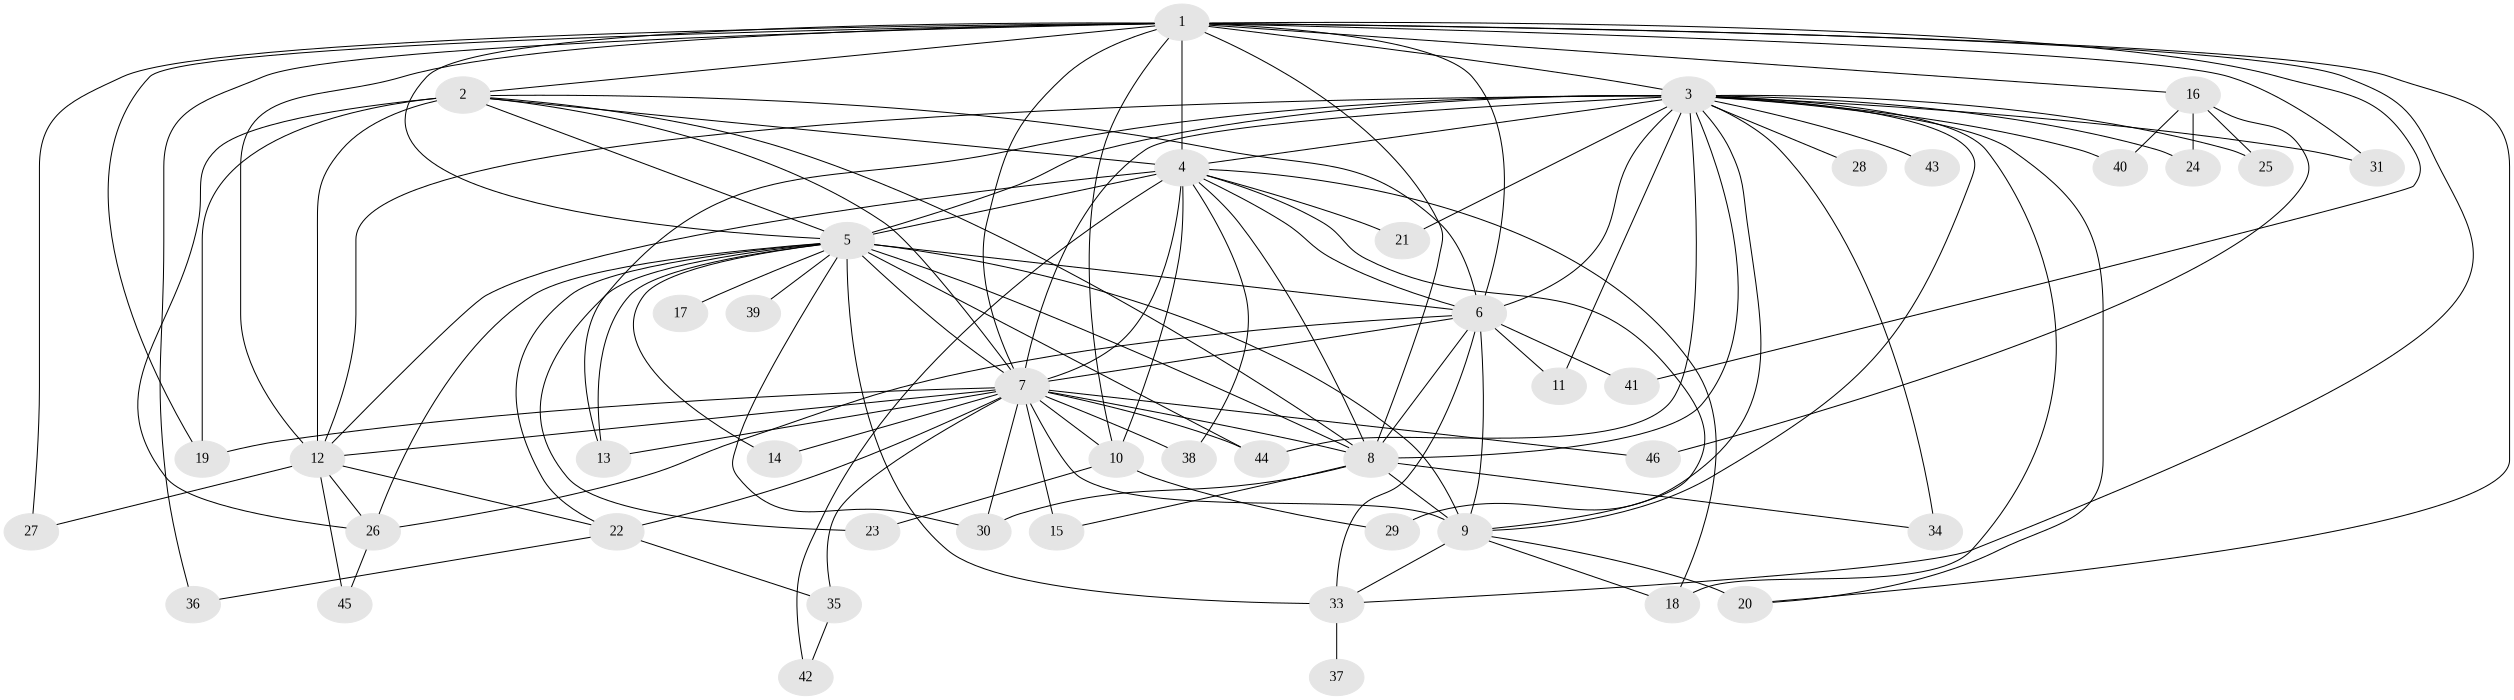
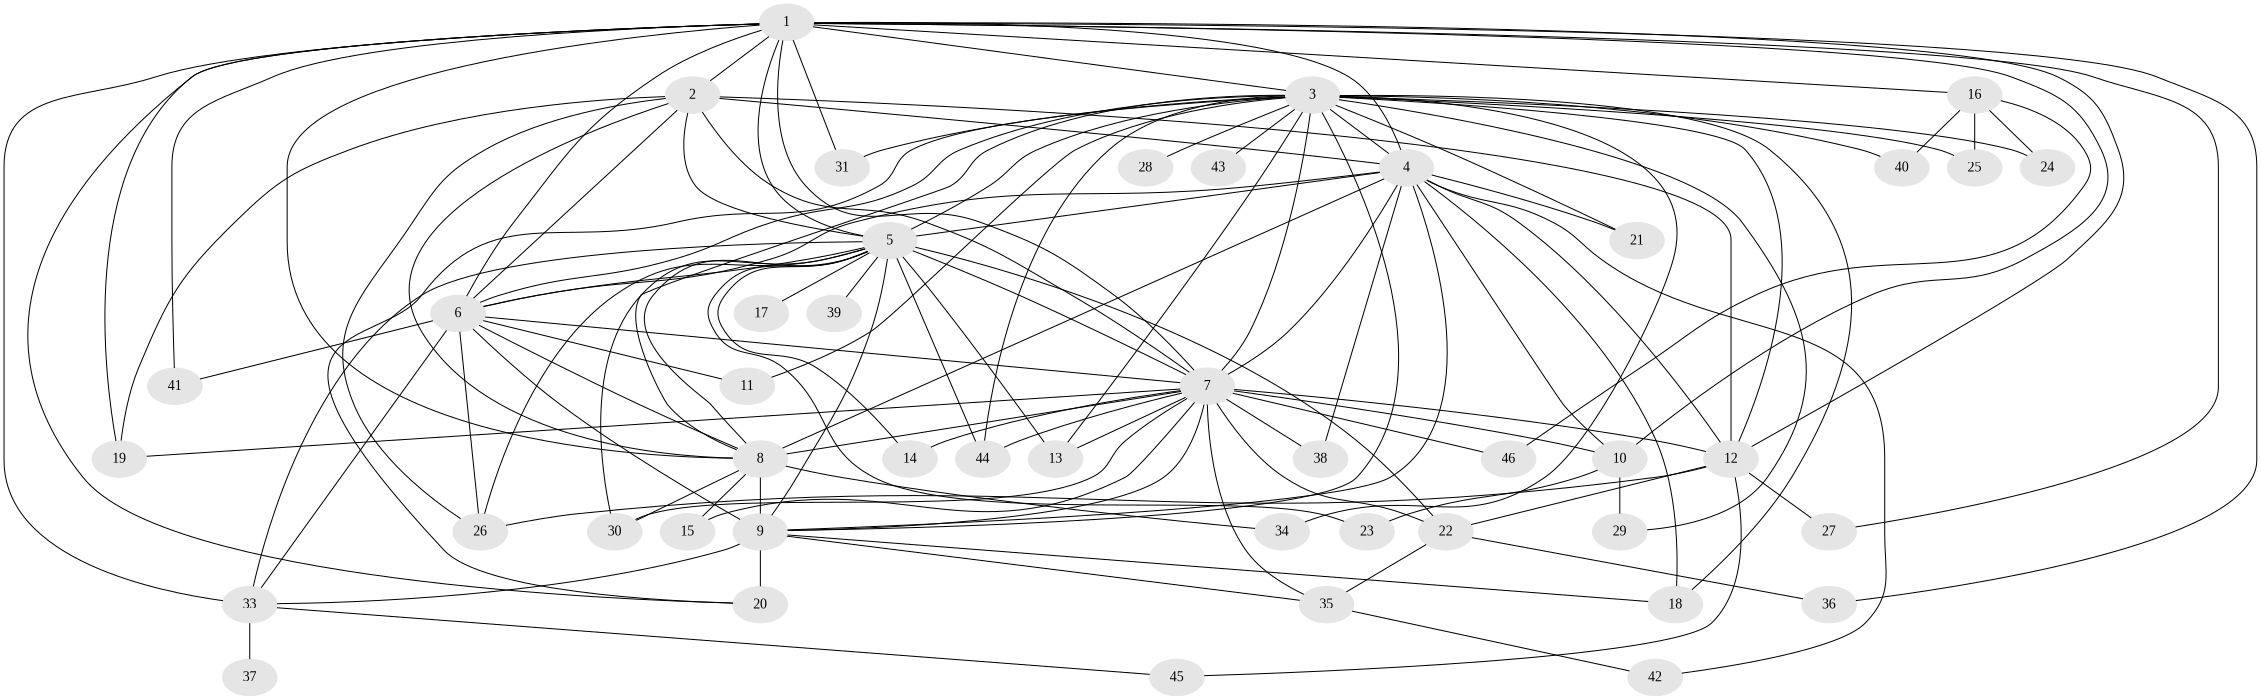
  graph {
    fontname="Liberation Serif"
    node [color=gray90 fontname="Liberation Serif" style=filled]
    edge [fontname="Liberation Serif" weight=1.0]
    1
    2
    3
    4
    5
    6
    7
    8
    10
    12
    16
    19
    20
    27
    31
    33
    36
    41
    26
    9
    11
    13
    18
    21
    24
    25
    28
    29
    34
    40
    43
    44
    38
    42
    14
    17
    22
    23
    30
    39
    15
    35
    46
    45
    37
    1 -- 2 [weight=2.0]
    1 -- 3 [weight=2.0]
    1 -- 4 [weight=2.0]
    1 -- 5 [weight=2.0]
    1 -- 6 [weight=2.0]
    1 -- 7 [weight=4.0]
    1 -- 8 [weight=2.0]
    1 -- 10
    1 -- 12
    1 -- 16
    1 -- 19
    1 -- 20 [weight=2.0]
    1 -- 27
    1 -- 31 [weight=2.0]
    1 -- 33
    1 -- 36
    1 -- 41
    2 -- 4 [weight=2.0]
    2 -- 5
    2 -- 6
    2 -- 7 [weight=2.0]
    2 -- 8
    2 -- 12 [weight=7.0]
    2 -- 19
    2 -- 26
    3 -- 4
    3 -- 5
    3 -- 6
    3 -- 7 [weight=2.0]
    3 -- 8
    3 -- 12 [weight=2.0]
    3 -- 20
    3 -- 31
    3 -- 9
    3 -- 11
    3 -- 13
    3 -- 18
    3 -- 21
    3 -- 24
    3 -- 25
    3 -- 28
    3 -- 29
    3 -- 34
    3 -- 40
    3 -- 43
    3 -- 44
    4 -- 5 [weight=2.0]
    4 -- 6 [weight=2.0]
    4 -- 7 [weight=3.0]
    4 -- 8
    4 -- 10
    4 -- 12
    4 -- 9
    4 -- 18
    4 -- 21
    4 -- 38
    4 -- 42
    5 -- 6
    5 -- 7 [weight=2.0]
    5 -- 8
    5 -- 33 [weight=2.0]
    5 -- 26
    5 -- 9 [weight=2.0]
    5 -- 13
    5 -- 44 [weight=2.0]
    5 -- 14
    5 -- 17
    5 -- 22
    5 -- 23
    5 -- 30
    5 -- 39
    6 -- 7 [weight=3.0]
    6 -- 8
    6 -- 33
    6 -- 41
    6 -- 26
    6 -- 9 [weight=2.0]
    6 -- 11
    7 -- 8 [weight=3.0]
    7 -- 10 [weight=2.0]
    7 -- 12 [weight=2.0]
    7 -- 19
    7 -- 9
    7 -- 13
    7 -- 44
    7 -- 38
    7 -- 14
    7 -- 22 [weight=2.0]
    7 -- 30
    7 -- 15 [weight=2.0]
    7 -- 35
    7 -- 46
    8 -- 9 [weight=9.0]
    8 -- 34 [weight=2.0]
    8 -- 30
    8 -- 15
    10 -- 29
    10 -- 23
    12 -- 27
    12 -- 26
    12 -- 22
    12 -- 45
    16 -- 24
    16 -- 25
    16 -- 40
    16 -- 46
    33 -- 37
-   26 -- 45
+   33 -- 45
    9 -- 20 [weight=4.0]
    9 -- 33
    9 -- 18
+   9 -- 35
    22 -- 36
    22 -- 35
    35 -- 42
  }
